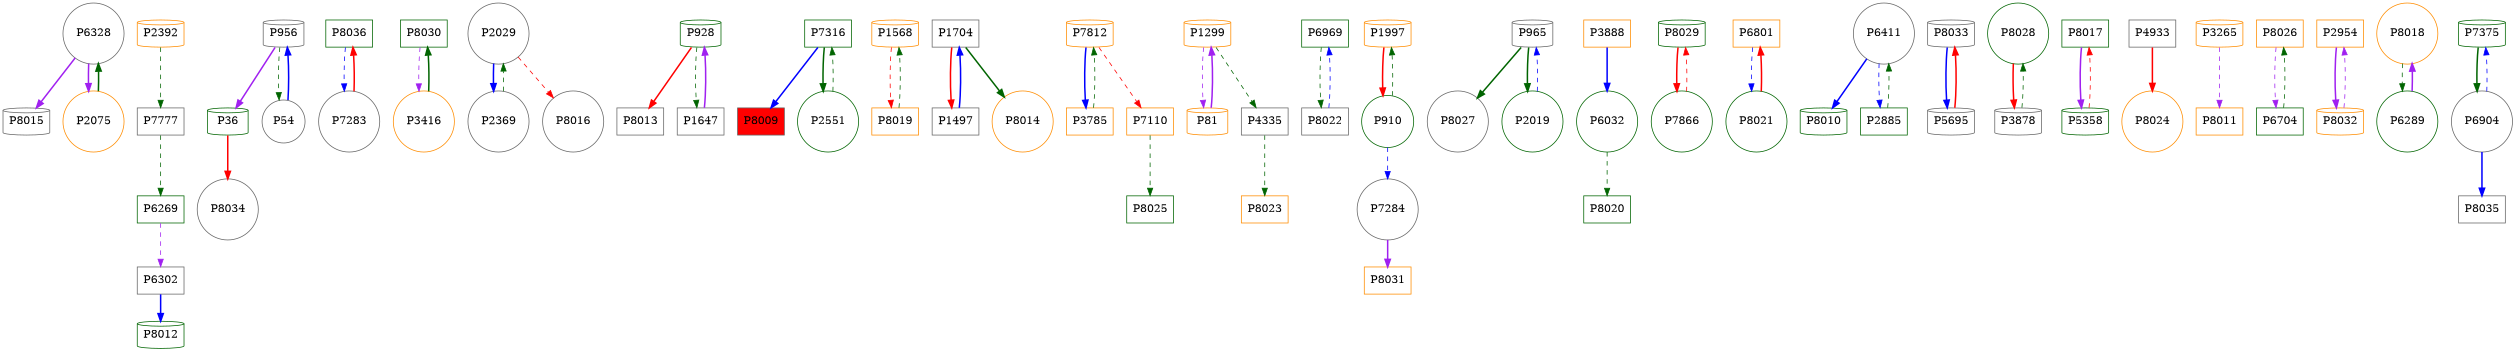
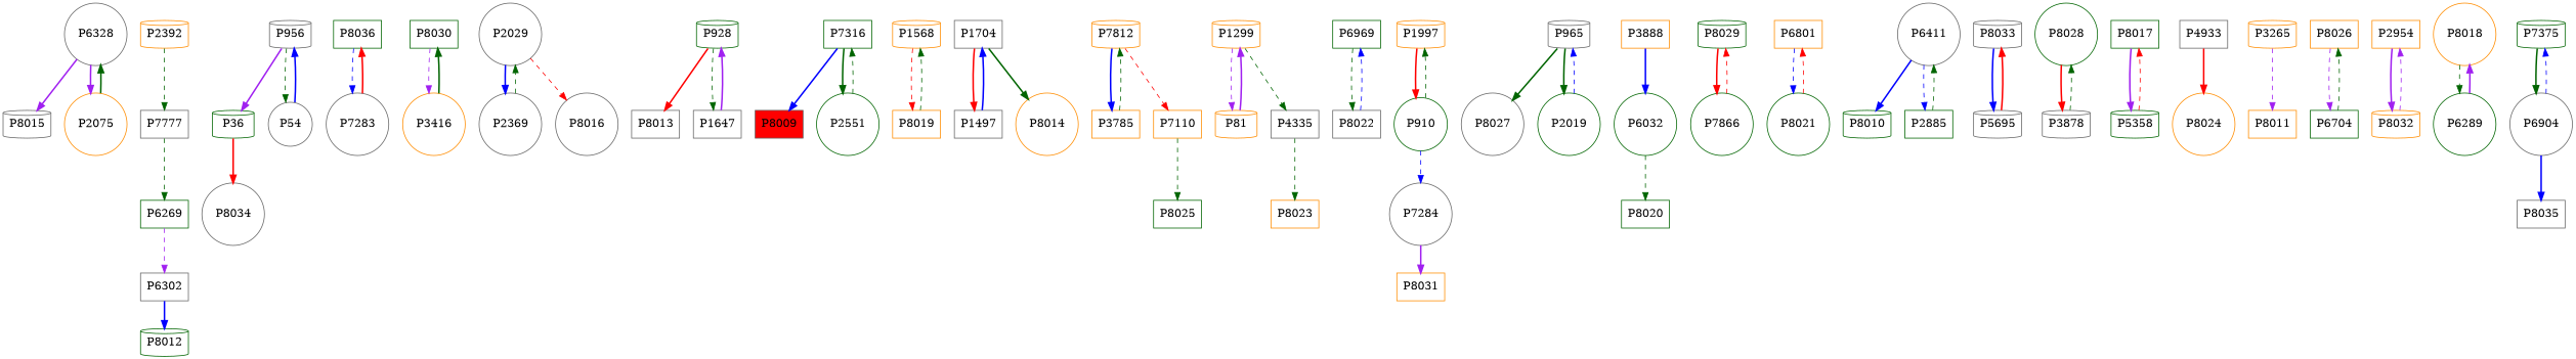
  digraph {
    node [color=gray40 shape=box]
    edge [color=darkgreen style=dashed]
    P6328 [shape=circle]
    P8015 [shape=cylinder]
    P2075 [color=darkorange shape=circle]
    P2392 [color=darkorange shape=cylinder]
    P7777
    P6269 [color=darkgreen]
    P6302
    P956 [shape=cylinder]
    P36 [color=darkgreen shape=cylinder]
    P54 [shape=circle]
    P8034 [shape=circle]
    P8036 [color=darkgreen]
    P7283 [shape=circle]
    P8030 [color=darkgreen]
    P3416 [color=darkorange shape=circle]
    P2029 [shape=circle]
    P2369 [shape=circle]
    P8016 [shape=circle]
    P928 [color=darkgreen shape=cylinder]
    P8013
    P1647
    P8009 [fillcolor=red style=filled]
    P7316 [color=darkgreen]
    P2551 [color=darkgreen shape=circle]
    P1568 [color=darkorange shape=cylinder]
    P8019 [color=darkorange]
    P1704
    P1497
    P8014 [color=darkorange shape=circle]
    P7812 [color=darkorange shape=cylinder]
    P3785 [color=darkorange]
    P7110 [color=darkorange]
    P8025 [color=darkgreen]
    P1299 [color=darkorange shape=cylinder]
    P81 [color=darkorange shape=cylinder]
    P4335
    P8023 [color=darkorange]
    P8012 [color=darkgreen shape=cylinder]
    P6969 [color=darkgreen]
    P8022
    P1997 [color=darkorange shape=cylinder]
    P910 [color=darkgreen shape=circle]
    P7284 [shape=circle]
    P8031 [color=darkorange]
    P965 [shape=cylinder]
    P8027 [shape=circle]
    P2019 [color=darkgreen shape=circle]
    P6032 [color=darkgreen shape=circle]
    P8020 [color=darkgreen]
    P8029 [color=darkgreen shape=cylinder]
    P7866 [color=darkgreen shape=circle]
    P6801 [color=darkorange]
    P8021 [color=darkgreen shape=circle]
    P6411 [shape=circle]
    P8010 [color=darkgreen shape=cylinder]
    P2885 [color=darkgreen]
    P8033 [shape=cylinder]
    P5695 [shape=cylinder]
    P8028 [color=darkgreen shape=circle]
    P3878 [shape=cylinder]
    P8017 [color=darkgreen]
    P5358 [color=darkgreen shape=cylinder]
    P8024 [color=darkorange shape=circle]
    P4933
    P3265 [color=darkorange shape=cylinder]
    P8011 [color=darkorange]
    P8026 [color=darkorange]
    P6704 [color=darkgreen]
    P2954 [color=darkorange]
    P8032 [color=darkorange shape=cylinder]
    P8018 [color=darkorange shape=circle]
    P6289 [color=darkgreen shape=circle]
    P3888 [color=darkorange]
    P7375 [color=darkgreen shape=cylinder]
    P6904 [shape=circle]
    P8035
    P6328 -> P8015 [color=purple style=bold]
    P6328 -> P2075 [color=purple style=bold]
    P2075 -> P6328 [style=bold]
    P2392 -> P7777
    P7777 -> P6269
    P6269 -> P6302 [color=purple]
    P6302 -> P8012 [color=blue style=bold]
    P956 -> P36 [color=purple style=bold]
    P956 -> P54
    P36 -> P8034 [color=red style=bold]
    P54 -> P956 [color=blue style=bold]
    P8036 -> P7283 [color=blue]
    P7283 -> P8036 [color=red style=bold]
    P8030 -> P3416 [color=purple]
    P3416 -> P8030 [style=bold]
    P2029 -> P2369 [color=blue style=bold]
    P2029 -> P8016 [color=red]
    P2369 -> P2029
    P928 -> P8013 [color=red style=bold]
    P928 -> P1647
    P1647 -> P928 [color=purple style=bold]
    P7316 -> P8009 [color=blue style=bold]
    P7316 -> P2551 [style=bold]
    P2551 -> P7316
    P1568 -> P8019 [color=red]
    P8019 -> P1568
    P1704 -> P1497 [color=red style=bold]
    P1704 -> P8014 [style=bold]
    P1497 -> P1704 [color=blue style=bold]
    P7812 -> P3785 [color=blue style=bold]
    P7812 -> P7110 [color=red]
    P3785 -> P7812
    P7110 -> P8025
    P1299 -> P81 [color=purple]
    P1299 -> P4335
    P81 -> P1299 [color=purple style=bold]
    P4335 -> P8023
    P6969 -> P8022
    P8022 -> P6969 [color=blue]
    P1997 -> P910 [color=red style=bold]
    P910 -> P1997
    P910 -> P7284 [color=blue]
    P7284 -> P8031 [color=purple style=bold]
    P965 -> P8027 [style=bold]
    P965 -> P2019 [style=bold]
    P2019 -> P965 [color=blue]
    P6032 -> P8020
    P8029 -> P7866 [color=red style=bold]
    P7866 -> P8029 [color=red]
    P6801 -> P8021 [color=blue]
-   P8021 -> P6801 [color=red style=bold]
+   P8021 -> P6801 [color=red]
    P6411 -> P8010 [color=blue style=bold]
    P6411 -> P2885 [color=blue]
    P2885 -> P6411
    P8033 -> P5695 [color=blue style=bold]
    P5695 -> P8033 [color=red style=bold]
    P8028 -> P3878 [color=red style=bold]
    P3878 -> P8028
    P8017 -> P5358 [color=purple style=bold]
    P5358 -> P8017 [color=red]
    P4933 -> P8024 [color=red style=bold]
    P3265 -> P8011 [color=purple]
    P8026 -> P6704 [color=purple]
    P6704 -> P8026
    P2954 -> P8032 [color=purple style=bold]
    P8032 -> P2954 [color=purple]
    P8018 -> P6289
    P6289 -> P8018 [color=purple style=bold]
    P3888 -> P6032 [color=blue style=bold]
    P7375 -> P6904 [style=bold]
    P6904 -> P7375 [color=blue]
    P6904 -> P8035 [color=blue style=bold]
  }
